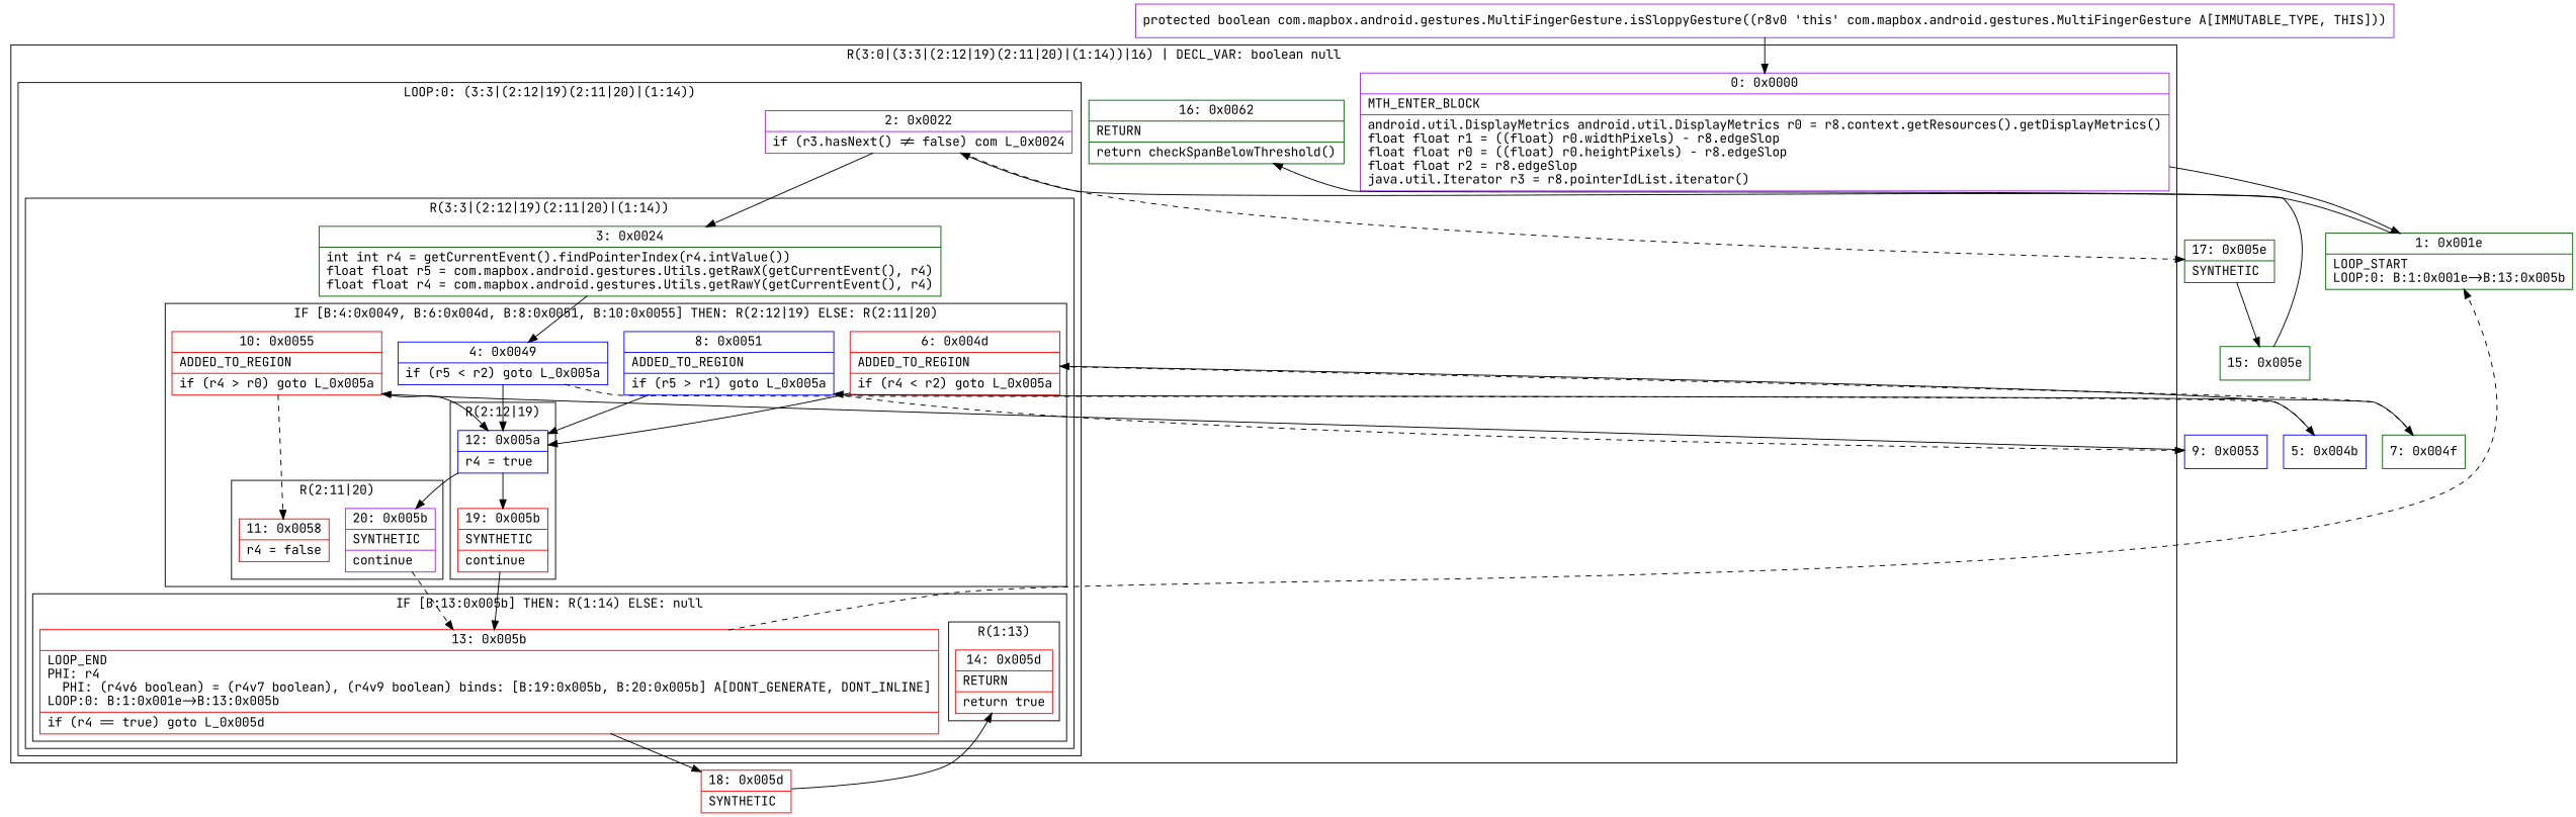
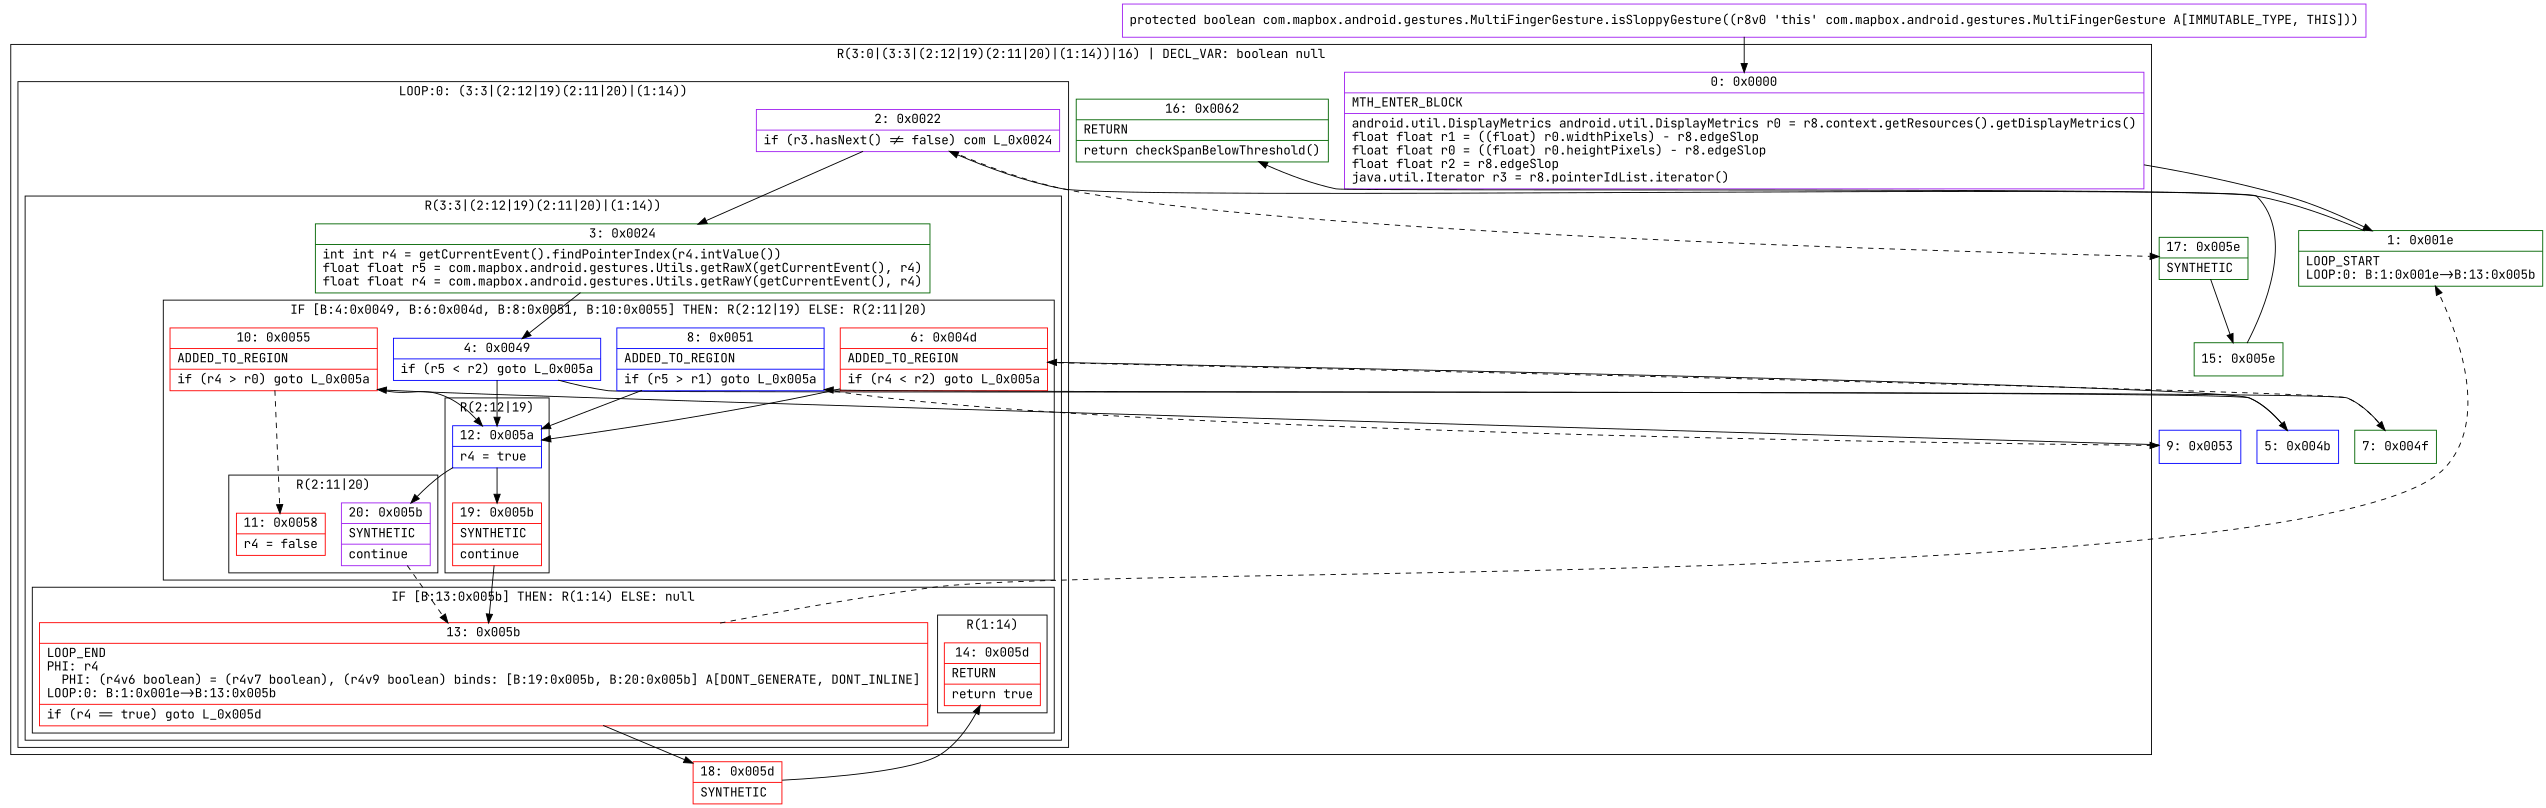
  digraph {
    fontname="JetBrains Mono"
    node [color=red fontname="JetBrains Mono" shape=record]
    edge [fontname="JetBrains Mono"]
    n1 [color=blue label="{12\:\ 0x005a|r4 = true\l}"]
    n2 [label="{19\:\ 0x005b|SYNTHETIC\l|continue\l}"]
    n3 [label="{11\:\ 0x0058|r4 = false\l}"]
    n4 [color=purple label="{20\:\ 0x005b|SYNTHETIC\l|continue\l}"]
    n5 [color=blue label="{4\:\ 0x0049|if (r5 \< r2) goto L_0x005a\l}"]
    n6 [label="{6\:\ 0x004d|ADDED_TO_REGION\l|if (r4 \< r2) goto L_0x005a\l}"]
    n7 [color=blue label="{8\:\ 0x0051|ADDED_TO_REGION\l|if (r5 \> r1) goto L_0x005a\l}"]
    n8 [label="{10\:\ 0x0055|ADDED_TO_REGION\l|if (r4 \> r0) goto L_0x005a\l}"]
    n9 [label="{14\:\ 0x005d|RETURN\l|return true\l}"]
    n10 [label="{13\:\ 0x005b|LOOP_END\lPHI: r4 \l  PHI: (r4v6 boolean) = (r4v7 boolean), (r4v9 boolean) binds: [B:19:0x005b, B:20:0x005b] A[DONT_GENERATE, DONT_INLINE]\lLOOP:0: B:1:0x001e\-\>B:13:0x005b\l|if (r4 == true) goto L_0x005d\l}"]
    n11 [color=darkgreen label="{3\:\ 0x0024|int int r4 = getCurrentEvent().findPointerIndex(r4.intValue())\lfloat float r5 = com.mapbox.android.gestures.Utils.getRawX(getCurrentEvent(), r4)\lfloat float r4 = com.mapbox.android.gestures.Utils.getRawY(getCurrentEvent(), r4)\l}"]
    n12 [color=purple label="{2\:\ 0x0022|if (r3.hasNext() != false) com L_0x0024\l}"]
    n13 [color=purple label="{0\:\ 0x0000|MTH_ENTER_BLOCK\l|android.util.DisplayMetrics android.util.DisplayMetrics r0 = r8.context.getResources().getDisplayMetrics()\lfloat float r1 = ((float) r0.widthPixels) \- r8.edgeSlop\lfloat float r0 = ((float) r0.heightPixels) \- r8.edgeSlop\lfloat float r2 = r8.edgeSlop\ljava.util.Iterator r3 = r8.pointerIdList.iterator()\l}"]
    n14 [color=darkgreen label="{16\:\ 0x0062|RETURN\l|return checkSpanBelowThreshold()\l}"]
    n15 [color=blue label="{5\:\ 0x004b}"]
    n16 [color=darkgreen label="{7\:\ 0x004f}"]
    n17 [color=blue label="{9\:\ 0x0053}"]
    n18 [color=darkgreen label="{1\:\ 0x001e|LOOP_START\lLOOP:0: B:1:0x001e\-\>B:13:0x005b\l}"]
    n19 [label="{18\:\ 0x005d|SYNTHETIC\l}"]
    n20 [color=darkgreen label="{17\:\ 0x005e|SYNTHETIC\l}"]
    n21 [color=darkgreen label="{15\:\ 0x005e}"]
    n22 [color=purple label="{protected boolean com.mapbox.android.gestures.MultiFingerGesture.isSloppyGesture((r8v0 'this' com.mapbox.android.gestures.MultiFingerGesture A[IMMUTABLE_TYPE, THIS])) }"]
    subgraph cluster_1 {
      label="R(3:0|(3:3|(2:12|19)(2:11|20)|(1:14))|16) | DECL_VAR: boolean null\l"
      n13
      n14
      subgraph cluster_2 {
        label="LOOP:0: (3:3|(2:12|19)(2:11|20)|(1:14))"
        n12
        subgraph cluster_3 {
          label="R(3:3|(2:12|19)(2:11|20)|(1:14))"
          n11
          subgraph cluster_4 {
            label="IF [B:4:0x0049, B:6:0x004d, B:8:0x0051, B:10:0x0055] THEN: R(2:12|19) ELSE: R(2:11|20)"
            n5
            n6
            n7
            n8
            subgraph cluster_5 {
              label="R(2:12|19)"
              n1
              n2
            }
            subgraph cluster_6 {
              label="R(2:11|20)"
              n3
              n4
            }
          }
          subgraph cluster_7 {
            label="IF [B:13:0x005b] THEN: R(1:14) ELSE: null"
            n10
            subgraph cluster_8 {
-             label="R(1:13)"
+             label="R(1:14)"
              n9
            }
          }
        }
      }
    }
    n1 -> n2
    n1 -> n4
    n2 -> n10
    n4 -> n10 [style=dashed]
    n5 -> n1
-   n5 -> n15 [style=dashed]
+   n5 -> n15 [style=solid]
    n6 -> n1
    n6 -> n16 [style=dashed]
    n7 -> n1
    n7 -> n17 [style=dashed]
    n8 -> n1
    n8 -> n3 [style=dashed]
    n10 -> n18 [style=dashed]
    n10 -> n19
    n11 -> n5
    n12 -> n11
    n12 -> n20 [style=dashed]
    n13 -> n18
    n15 -> n6
    n16 -> n7
    n17 -> n8
    n18 -> n12
    n19 -> n9
    n20 -> n21
    n21 -> n14
    n22 -> n13
  }
